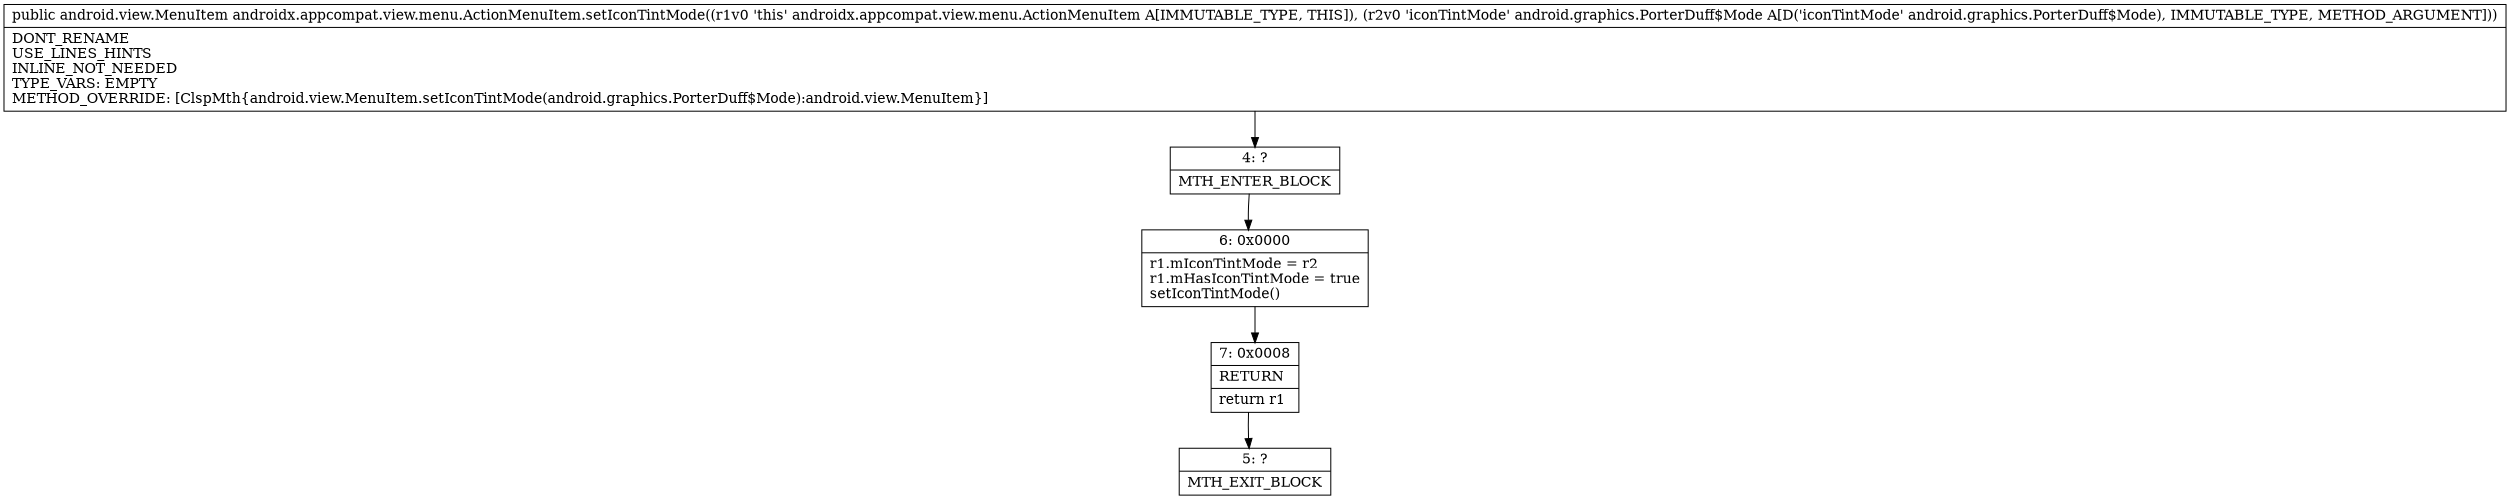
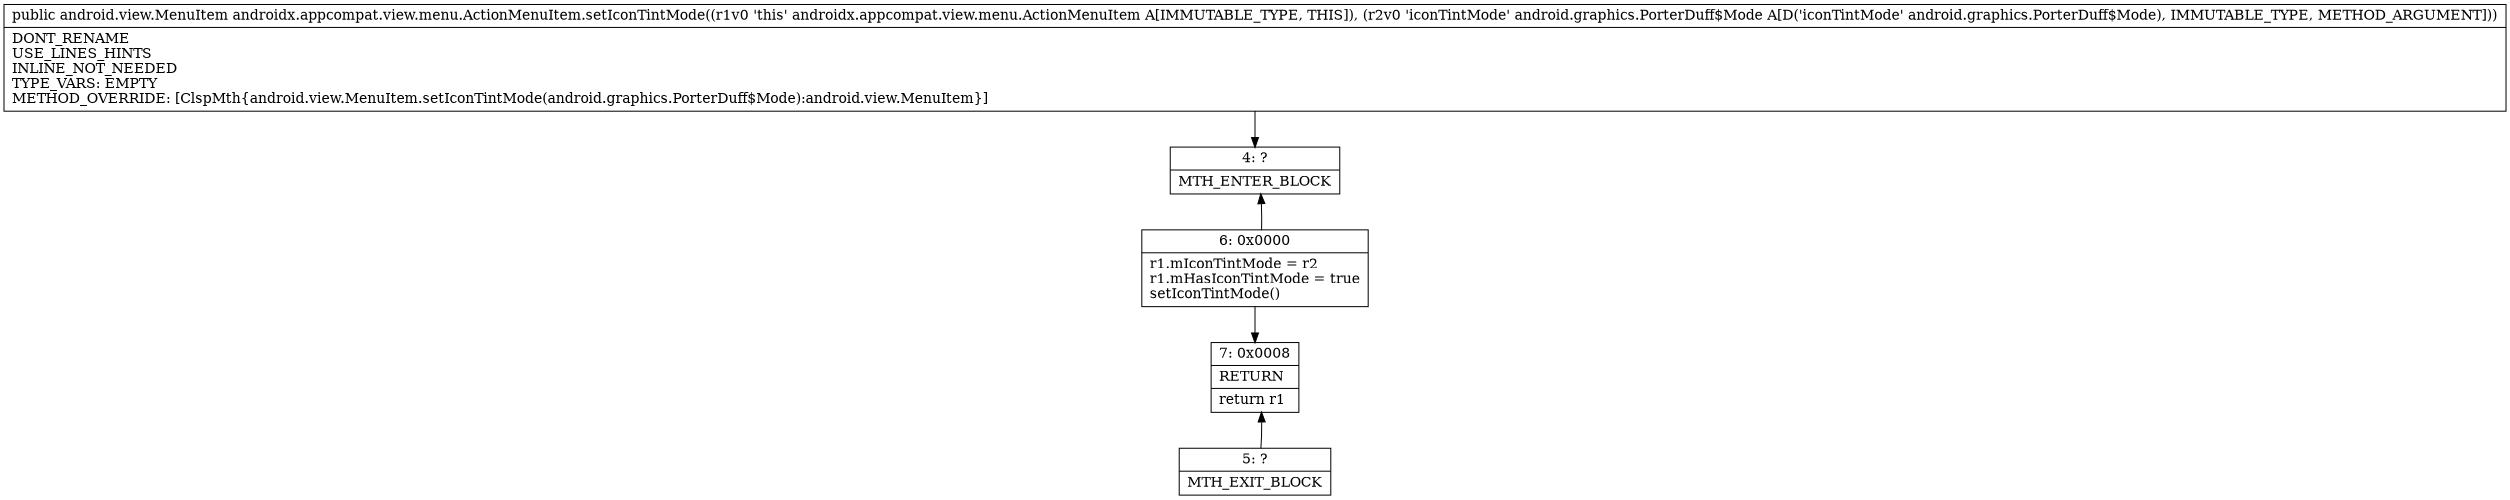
  digraph {
    node [shape=record]
    n1 [label="{4\:\ ?|MTH_ENTER_BLOCK\l}"]
    n2 [label="{6\:\ 0x0000|r1.mIconTintMode = r2\lr1.mHasIconTintMode = true\lsetIconTintMode()\l}"]
    n3 [label="{7\:\ 0x0008|RETURN\l|return r1\l}"]
    n4 [label="{5\:\ ?|MTH_EXIT_BLOCK\l}"]
    n5 [label="{public android.view.MenuItem androidx.appcompat.view.menu.ActionMenuItem.setIconTintMode((r1v0 'this' androidx.appcompat.view.menu.ActionMenuItem A[IMMUTABLE_TYPE, THIS]), (r2v0 'iconTintMode' android.graphics.PorterDuff$Mode A[D('iconTintMode' android.graphics.PorterDuff$Mode), IMMUTABLE_TYPE, METHOD_ARGUMENT]))  | DONT_RENAME\lUSE_LINES_HINTS\lINLINE_NOT_NEEDED\lTYPE_VARS: EMPTY\lMETHOD_OVERRIDE: [ClspMth\{android.view.MenuItem.setIconTintMode(android.graphics.PorterDuff$Mode):android.view.MenuItem\}]\l}"]
-   n1 -> n2
+   n2 -> n1
    n2 -> n3
-   n3 -> n4
+   n4 -> n3
    n5 -> n1
  }
